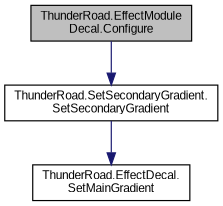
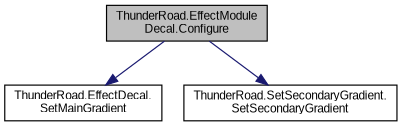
  digraph {
    fontname="Liberation Sans"
    rankdir=TB
    node [color=black fillcolor=white fontname="Liberation Sans" fontsize=10 shape=record style=filled]
    edge [color=midnightblue fontname="Liberation Sans" fontsize=10 labelfontname=Helvetica labelfontsize=10 style=solid]
    n1 [fillcolor=grey75 fontcolor=black height=0.2 label="ThunderRoad.EffectModule\lDecal.Configure" width=0.4]
    n2 [height=0.2 label="ThunderRoad.EffectDecal.\lSetMainGradient" width=0.4]
    n3 [height=0.2 label="ThunderRoad.SetSecondaryGradient.\lSetSecondaryGradient" width=0.4]
-   n3 -> n2
+   n1 -> n2
    n1 -> n3
  }
